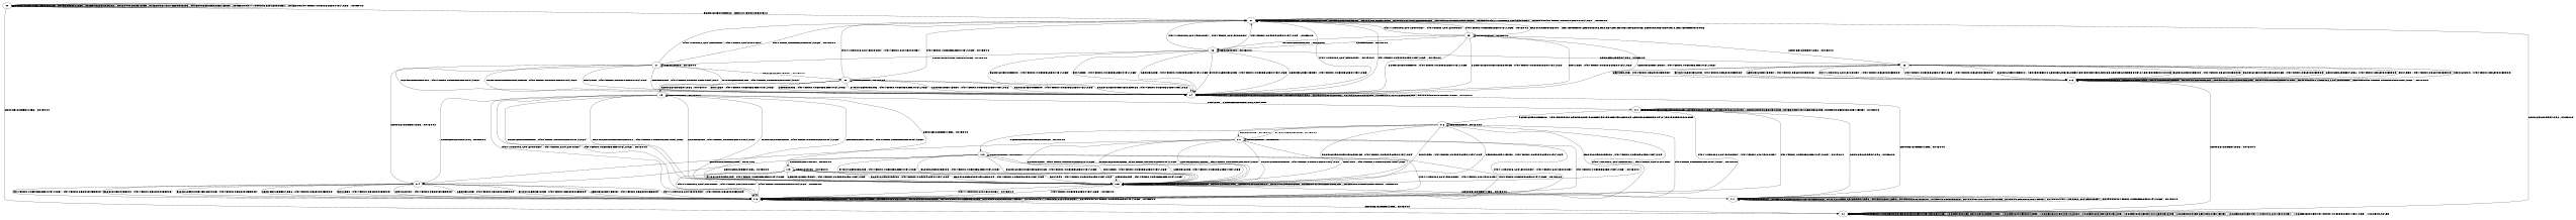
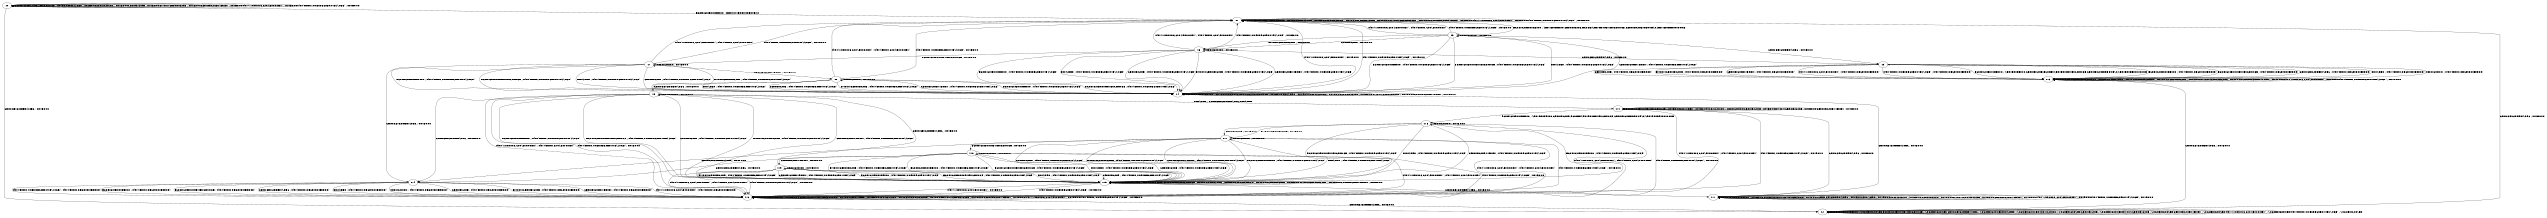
  digraph {
    n1 [label=s0]
    n2 [label=s1]
    n3 [label=s2]
    n4 [label=s3]
    n5 [label=s4]
    n6 [label=s5]
    n7 [label=s6]
    n8 [label=s11]
    n9 [label=s13]
    n10 [label=s7]
    n11 [label=s8]
    n12 [label=s14]
    n13 [label=s9]
    n14 [label=s12]
    n15 [label=s10]
    n16 [label=s15]
    n17 [label=s16]
    n18 [label=s17]
    n19 [label=s18]
    n20 [label=s19]
    n1 -> n1 [label="ECDH_CLIENT_KEY_EXCHANGE / TIMEOUT"]
    n1 -> n1 [label="FINISHED / TIMEOUT"]
    n1 -> n1 [label="APPLICATION / TIMEOUT"]
    n1 -> n1 [label="CERTIFICATE / TIMEOUT"]
    n1 -> n1 [label="EMPTY_CERTIFICATE / TIMEOUT"]
    n1 -> n1 [label="CERTIFICATE_VERIFY / TIMEOUT"]
    n1 -> n1 [label="Alert(WARNING,CLOSE_NOTIFY) / TIMEOUT"]
    n1 -> n1 [label="Alert(FATAL,UNEXPECTED_MESSAGE) / TIMEOUT"]
    n1 -> n2 [label="ECDH_CLIENT_HELLO / HELLO_VERIFY_REQUEST"]
    n1 -> n3 [label="CHANGE_CIPHER_SPEC / TIMEOUT"]
    n2 -> n2 [label="ECDH_CLIENT_KEY_EXCHANGE / TIMEOUT"]
    n2 -> n2 [label="FINISHED / TIMEOUT"]
    n2 -> n2 [label="APPLICATION / TIMEOUT"]
    n2 -> n2 [label="CERTIFICATE / TIMEOUT"]
    n2 -> n2 [label="EMPTY_CERTIFICATE / TIMEOUT"]
    n2 -> n2 [label="CERTIFICATE_VERIFY / TIMEOUT"]
    n2 -> n2 [label="Alert(WARNING,CLOSE_NOTIFY) / TIMEOUT"]
    n2 -> n2 [label="Alert(FATAL,UNEXPECTED_MESSAGE) / TIMEOUT"]
    n2 -> n3 [label="CHANGE_CIPHER_SPEC / TIMEOUT"]
    n2 -> n4 [label="ECDH_CLIENT_HELLO / SERVER_HELLO,CERTIFICATE,ECDHE_SERVER_KEY_EXCHANGE,CERTIFICATE_REQUEST,SERVER_HELLO_DONE"]
    n3 -> n3 [label="ECDH_CLIENT_HELLO / SOCKET_CLOSED"]
    n3 -> n3 [label="ECDH_CLIENT_KEY_EXCHANGE / SOCKET_CLOSED"]
    n3 -> n3 [label="CHANGE_CIPHER_SPEC / SOCKET_CLOSED"]
    n3 -> n3 [label="FINISHED / SOCKET_CLOSED"]
    n3 -> n3 [label="APPLICATION / SOCKET_CLOSED"]
    n3 -> n3 [label="CERTIFICATE / SOCKET_CLOSED"]
    n3 -> n3 [label="EMPTY_CERTIFICATE / SOCKET_CLOSED"]
    n3 -> n3 [label="CERTIFICATE_VERIFY / SOCKET_CLOSED"]
    n3 -> n3 [label="Alert(WARNING,CLOSE_NOTIFY) / SOCKET_CLOSED"]
    n3 -> n3 [label="Alert(FATAL,UNEXPECTED_MESSAGE) / SOCKET_CLOSED"]
    n4 -> n2 [label="Alert(WARNING,CLOSE_NOTIFY) / Alert(FATAL,CLOSE_NOTIFY)"]
    n4 -> n2 [label="Alert(FATAL,UNEXPECTED_MESSAGE) / TIMEOUT"]
    n4 -> n4 [label="APPLICATION / TIMEOUT"]
    n4 -> n5 [label="ECDH_CLIENT_HELLO / Alert(FATAL,UNEXPECTED_MESSAGE)"]
    n4 -> n5 [label="ECDH_CLIENT_KEY_EXCHANGE / Alert(FATAL,UNEXPECTED_MESSAGE)"]
    n4 -> n5 [label="FINISHED / Alert(FATAL,UNEXPECTED_MESSAGE)"]
    n4 -> n5 [label="CERTIFICATE_VERIFY / Alert(FATAL,UNEXPECTED_MESSAGE)"]
    n4 -> n6 [label="CHANGE_CIPHER_SPEC / TIMEOUT"]
    n4 -> n7 [label="CERTIFICATE / TIMEOUT"]
    n4 -> n7 [label="EMPTY_CERTIFICATE / TIMEOUT"]
    n5 -> n2 [label="Alert(WARNING,CLOSE_NOTIFY) / TIMEOUT"]
    n5 -> n2 [label="Alert(FATAL,UNEXPECTED_MESSAGE) / TIMEOUT"]
    n5 -> n5 [label="ECDH_CLIENT_HELLO / TIMEOUT"]
    n5 -> n5 [label="ECDH_CLIENT_KEY_EXCHANGE / TIMEOUT"]
    n5 -> n5 [label="FINISHED / TIMEOUT"]
    n5 -> n5 [label="APPLICATION / TIMEOUT"]
    n5 -> n5 [label="CERTIFICATE / TIMEOUT"]
    n5 -> n5 [label="EMPTY_CERTIFICATE / TIMEOUT"]
    n5 -> n5 [label="CERTIFICATE_VERIFY / TIMEOUT"]
    n5 -> n8 [label="CHANGE_CIPHER_SPEC / TIMEOUT"]
    n6 -> n9 [label="ECDH_CLIENT_HELLO / Alert(FATAL,DECRYPT_ERROR)"]
    n6 -> n9 [label="ECDH_CLIENT_KEY_EXCHANGE / Alert(FATAL,DECRYPT_ERROR)"]
    n6 -> n9 [label="CHANGE_CIPHER_SPEC / Alert(FATAL,DECRYPT_ERROR)"]
    n6 -> n9 [label="FINISHED / Alert(FATAL,DECRYPT_ERROR)"]
    n6 -> n9 [label="APPLICATION / Alert(FATAL,DECRYPT_ERROR)"]
    n6 -> n9 [label="CERTIFICATE / Alert(FATAL,DECRYPT_ERROR)"]
    n6 -> n9 [label="EMPTY_CERTIFICATE / Alert(FATAL,DECRYPT_ERROR)"]
    n6 -> n9 [label="CERTIFICATE_VERIFY / Alert(FATAL,DECRYPT_ERROR)"]
    n6 -> n9 [label="Alert(WARNING,CLOSE_NOTIFY) / Alert(FATAL,DECRYPT_ERROR)"]
    n6 -> n9 [label="Alert(FATAL,UNEXPECTED_MESSAGE) / Alert(FATAL,DECRYPT_ERROR)"]
    n7 -> n2 [label="Alert(WARNING,CLOSE_NOTIFY) / Alert(FATAL,CLOSE_NOTIFY)"]
    n7 -> n2 [label="Alert(FATAL,UNEXPECTED_MESSAGE) / TIMEOUT"]
    n7 -> n5 [label="ECDH_CLIENT_HELLO / Alert(FATAL,UNEXPECTED_MESSAGE)"]
    n7 -> n5 [label="FINISHED / Alert(FATAL,UNEXPECTED_MESSAGE)"]
    n7 -> n5 [label="CERTIFICATE / Alert(FATAL,UNEXPECTED_MESSAGE)"]
    n7 -> n5 [label="EMPTY_CERTIFICATE / Alert(FATAL,UNEXPECTED_MESSAGE)"]
    n7 -> n5 [label="CERTIFICATE_VERIFY / Alert(FATAL,UNEXPECTED_MESSAGE)"]
    n7 -> n6 [label="CHANGE_CIPHER_SPEC / TIMEOUT"]
    n7 -> n7 [label="APPLICATION / TIMEOUT"]
    n7 -> n10 [label="ECDH_CLIENT_KEY_EXCHANGE / TIMEOUT"]
    n8 -> n8 [label="ECDH_CLIENT_HELLO / TIMEOUT"]
    n8 -> n8 [label="ECDH_CLIENT_KEY_EXCHANGE / TIMEOUT"]
    n8 -> n8 [label="CHANGE_CIPHER_SPEC / TIMEOUT"]
    n8 -> n8 [label="FINISHED / TIMEOUT"]
    n8 -> n8 [label="APPLICATION / TIMEOUT"]
    n8 -> n8 [label="CERTIFICATE / TIMEOUT"]
    n8 -> n8 [label="EMPTY_CERTIFICATE / TIMEOUT"]
    n8 -> n8 [label="CERTIFICATE_VERIFY / TIMEOUT"]
    n8 -> n8 [label="Alert(WARNING,CLOSE_NOTIFY) / TIMEOUT"]
    n8 -> n8 [label="Alert(FATAL,UNEXPECTED_MESSAGE) / TIMEOUT"]
    n9 -> n3 [label="CHANGE_CIPHER_SPEC / TIMEOUT"]
    n9 -> n6 [label="ECDH_CLIENT_HELLO / SERVER_HELLO,CERTIFICATE,ECDHE_SERVER_KEY_EXCHANGE,CERTIFICATE_REQUEST,SERVER_HELLO_DONE"]
    n9 -> n9 [label="ECDH_CLIENT_KEY_EXCHANGE / TIMEOUT"]
    n9 -> n9 [label="FINISHED / TIMEOUT"]
    n9 -> n9 [label="APPLICATION / TIMEOUT"]
    n9 -> n9 [label="CERTIFICATE / TIMEOUT"]
    n9 -> n9 [label="EMPTY_CERTIFICATE / TIMEOUT"]
    n9 -> n9 [label="CERTIFICATE_VERIFY / TIMEOUT"]
    n9 -> n9 [label="Alert(WARNING,CLOSE_NOTIFY) / TIMEOUT"]
    n9 -> n9 [label="Alert(FATAL,UNEXPECTED_MESSAGE) / TIMEOUT"]
    n10 -> n2 [label="Alert(WARNING,CLOSE_NOTIFY) / Alert(FATAL,CLOSE_NOTIFY)"]
    n10 -> n2 [label="Alert(FATAL,UNEXPECTED_MESSAGE) / TIMEOUT"]
    n10 -> n5 [label="ECDH_CLIENT_HELLO / Alert(FATAL,UNEXPECTED_MESSAGE)"]
    n10 -> n5 [label="ECDH_CLIENT_KEY_EXCHANGE / Alert(FATAL,UNEXPECTED_MESSAGE)"]
    n10 -> n5 [label="FINISHED / Alert(FATAL,UNEXPECTED_MESSAGE)"]
    n10 -> n5 [label="CERTIFICATE / Alert(FATAL,UNEXPECTED_MESSAGE)"]
    n10 -> n5 [label="EMPTY_CERTIFICATE / Alert(FATAL,UNEXPECTED_MESSAGE)"]
    n10 -> n10 [label="APPLICATION / TIMEOUT"]
    n10 -> n11 [label="CERTIFICATE_VERIFY / TIMEOUT"]
    n10 -> n12 [label="CHANGE_CIPHER_SPEC / TIMEOUT"]
    n11 -> n2 [label="Alert(WARNING,CLOSE_NOTIFY) / Alert(FATAL,CLOSE_NOTIFY)"]
    n11 -> n2 [label="Alert(FATAL,UNEXPECTED_MESSAGE) / TIMEOUT"]
    n11 -> n5 [label="ECDH_CLIENT_HELLO / Alert(FATAL,UNEXPECTED_MESSAGE)"]
    n11 -> n5 [label="ECDH_CLIENT_KEY_EXCHANGE / Alert(FATAL,UNEXPECTED_MESSAGE)"]
    n11 -> n5 [label="FINISHED / Alert(FATAL,UNEXPECTED_MESSAGE)"]
    n11 -> n5 [label="CERTIFICATE / Alert(FATAL,UNEXPECTED_MESSAGE)"]
    n11 -> n5 [label="EMPTY_CERTIFICATE / Alert(FATAL,UNEXPECTED_MESSAGE)"]
    n11 -> n5 [label="CERTIFICATE_VERIFY / Alert(FATAL,UNEXPECTED_MESSAGE)"]
    n11 -> n11 [label="APPLICATION / TIMEOUT"]
    n11 -> n13 [label="CHANGE_CIPHER_SPEC / TIMEOUT"]
    n12 -> n14 [label="ECDH_CLIENT_HELLO / Alert(FATAL,DECRYPT_ERROR)"]
    n12 -> n14 [label="ECDH_CLIENT_KEY_EXCHANGE / Alert(FATAL,DECRYPT_ERROR)"]
    n12 -> n14 [label="CHANGE_CIPHER_SPEC / Alert(FATAL,DECRYPT_ERROR)"]
    n12 -> n14 [label="FINISHED / Alert(FATAL,DECRYPT_ERROR)"]
    n12 -> n14 [label="APPLICATION / Alert(FATAL,DECRYPT_ERROR)"]
    n12 -> n14 [label="CERTIFICATE / Alert(FATAL,DECRYPT_ERROR)"]
    n12 -> n14 [label="EMPTY_CERTIFICATE / Alert(FATAL,DECRYPT_ERROR)"]
    n12 -> n14 [label="CERTIFICATE_VERIFY / Alert(FATAL,DECRYPT_ERROR)"]
    n12 -> n14 [label="Alert(WARNING,CLOSE_NOTIFY) / Alert(FATAL,DECRYPT_ERROR)"]
    n12 -> n14 [label="Alert(FATAL,UNEXPECTED_MESSAGE) / Alert(FATAL,DECRYPT_ERROR)"]
    n13 -> n12 [label="CHANGE_CIPHER_SPEC / TIMEOUT"]
    n13 -> n13 [label="APPLICATION / TIMEOUT"]
    n13 -> n14 [label="Alert(WARNING,CLOSE_NOTIFY) / Alert(FATAL,CLOSE_NOTIFY)"]
    n13 -> n14 [label="Alert(FATAL,UNEXPECTED_MESSAGE) / TIMEOUT"]
    n13 -> n15 [label="FINISHED / CHANGE_CIPHER_SPEC,FINISHED"]
    n13 -> n16 [label="ECDH_CLIENT_HELLO / Alert(FATAL,UNEXPECTED_MESSAGE)"]
    n13 -> n16 [label="ECDH_CLIENT_KEY_EXCHANGE / Alert(FATAL,UNEXPECTED_MESSAGE)"]
    n13 -> n16 [label="CERTIFICATE / Alert(FATAL,UNEXPECTED_MESSAGE)"]
    n13 -> n16 [label="EMPTY_CERTIFICATE / Alert(FATAL,UNEXPECTED_MESSAGE)"]
    n13 -> n16 [label="CERTIFICATE_VERIFY / Alert(FATAL,UNEXPECTED_MESSAGE)"]
    n14 -> n3 [label="CHANGE_CIPHER_SPEC / TIMEOUT"]
    n14 -> n14 [label="ECDH_CLIENT_HELLO / TIMEOUT"]
    n14 -> n14 [label="ECDH_CLIENT_KEY_EXCHANGE / TIMEOUT"]
    n14 -> n14 [label="FINISHED / TIMEOUT"]
    n14 -> n14 [label="APPLICATION / TIMEOUT"]
    n14 -> n14 [label="CERTIFICATE / TIMEOUT"]
    n14 -> n14 [label="EMPTY_CERTIFICATE / TIMEOUT"]
    n14 -> n14 [label="CERTIFICATE_VERIFY / TIMEOUT"]
    n14 -> n14 [label="Alert(WARNING,CLOSE_NOTIFY) / TIMEOUT"]
    n14 -> n14 [label="Alert(FATAL,UNEXPECTED_MESSAGE) / TIMEOUT"]
    n15 -> n8 [label="CHANGE_CIPHER_SPEC / TIMEOUT"]
    n15 -> n14 [label="Alert(WARNING,CLOSE_NOTIFY) / Alert(FATAL,CLOSE_NOTIFY)"]
    n15 -> n14 [label="Alert(FATAL,UNEXPECTED_MESSAGE) / TIMEOUT"]
    n15 -> n15 [label="ECDH_CLIENT_KEY_EXCHANGE / TIMEOUT"]
    n15 -> n15 [label="FINISHED / TIMEOUT"]
    n15 -> n15 [label="APPLICATION / APPLICATION"]
    n15 -> n15 [label="CERTIFICATE / TIMEOUT"]
    n15 -> n15 [label="EMPTY_CERTIFICATE / TIMEOUT"]
    n15 -> n15 [label="CERTIFICATE_VERIFY / TIMEOUT"]
    n15 -> n17 [label="ECDH_CLIENT_HELLO / SERVER_HELLO,CERTIFICATE,ECDHE_SERVER_KEY_EXCHANGE,CERTIFICATE_REQUEST,SERVER_HELLO_DONE"]
    n16 -> n8 [label="CHANGE_CIPHER_SPEC / TIMEOUT"]
    n16 -> n14 [label="Alert(WARNING,CLOSE_NOTIFY) / TIMEOUT"]
    n16 -> n14 [label="Alert(FATAL,UNEXPECTED_MESSAGE) / TIMEOUT"]
    n16 -> n16 [label="ECDH_CLIENT_HELLO / TIMEOUT"]
    n16 -> n16 [label="ECDH_CLIENT_KEY_EXCHANGE / TIMEOUT"]
    n16 -> n16 [label="FINISHED / TIMEOUT"]
    n16 -> n16 [label="APPLICATION / TIMEOUT"]
    n16 -> n16 [label="CERTIFICATE / TIMEOUT"]
    n16 -> n16 [label="EMPTY_CERTIFICATE / TIMEOUT"]
    n16 -> n16 [label="CERTIFICATE_VERIFY / TIMEOUT"]
    n17 -> n14 [label="Alert(WARNING,CLOSE_NOTIFY) / Alert(FATAL,CLOSE_NOTIFY)"]
    n17 -> n14 [label="Alert(FATAL,UNEXPECTED_MESSAGE) / TIMEOUT"]
    n17 -> n16 [label="ECDH_CLIENT_HELLO / Alert(FATAL,UNEXPECTED_MESSAGE)"]
    n17 -> n16 [label="ECDH_CLIENT_KEY_EXCHANGE / Alert(FATAL,UNEXPECTED_MESSAGE)"]
    n17 -> n16 [label="FINISHED / Alert(FATAL,UNEXPECTED_MESSAGE)"]
    n17 -> n16 [label="CERTIFICATE_VERIFY / Alert(FATAL,UNEXPECTED_MESSAGE)"]
    n17 -> n17 [label="APPLICATION / TIMEOUT"]
    n17 -> n18 [label="CERTIFICATE / TIMEOUT"]
    n17 -> n18 [label="EMPTY_CERTIFICATE / TIMEOUT"]
    n18 -> n12 [label="CHANGE_CIPHER_SPEC / TIMEOUT"]
    n18 -> n14 [label="Alert(WARNING,CLOSE_NOTIFY) / Alert(FATAL,CLOSE_NOTIFY)"]
    n18 -> n14 [label="Alert(FATAL,UNEXPECTED_MESSAGE) / TIMEOUT"]
    n18 -> n16 [label="ECDH_CLIENT_HELLO / Alert(FATAL,UNEXPECTED_MESSAGE)"]
    n18 -> n16 [label="FINISHED / Alert(FATAL,UNEXPECTED_MESSAGE)"]
    n18 -> n16 [label="CERTIFICATE / Alert(FATAL,UNEXPECTED_MESSAGE)"]
    n18 -> n16 [label="EMPTY_CERTIFICATE / Alert(FATAL,UNEXPECTED_MESSAGE)"]
    n18 -> n16 [label="CERTIFICATE_VERIFY / Alert(FATAL,UNEXPECTED_MESSAGE)"]
    n18 -> n18 [label="APPLICATION / TIMEOUT"]
-   n17 -> n19 [label="ECDH_CLIENT_KEY_EXCHANGE / TIMEOUT"]
+   n18 -> n19 [label="ECDH_CLIENT_KEY_EXCHANGE / TIMEOUT"]
    n19 -> n12 [label="CHANGE_CIPHER_SPEC / TIMEOUT"]
    n19 -> n14 [label="Alert(WARNING,CLOSE_NOTIFY) / Alert(FATAL,CLOSE_NOTIFY)"]
    n19 -> n14 [label="Alert(FATAL,UNEXPECTED_MESSAGE) / TIMEOUT"]
    n19 -> n16 [label="ECDH_CLIENT_HELLO / Alert(FATAL,UNEXPECTED_MESSAGE)"]
    n19 -> n16 [label="ECDH_CLIENT_KEY_EXCHANGE / Alert(FATAL,UNEXPECTED_MESSAGE)"]
    n19 -> n16 [label="FINISHED / Alert(FATAL,UNEXPECTED_MESSAGE)"]
    n19 -> n16 [label="CERTIFICATE / Alert(FATAL,UNEXPECTED_MESSAGE)"]
    n19 -> n16 [label="EMPTY_CERTIFICATE / Alert(FATAL,UNEXPECTED_MESSAGE)"]
    n19 -> n19 [label="APPLICATION / TIMEOUT"]
    n19 -> n20 [label="CERTIFICATE_VERIFY / TIMEOUT"]
    n20 -> n13 [label="CHANGE_CIPHER_SPEC / TIMEOUT"]
    n20 -> n14 [label="Alert(WARNING,CLOSE_NOTIFY) / Alert(FATAL,CLOSE_NOTIFY)"]
    n20 -> n14 [label="Alert(FATAL,UNEXPECTED_MESSAGE) / TIMEOUT"]
    n20 -> n16 [label="ECDH_CLIENT_HELLO / Alert(FATAL,UNEXPECTED_MESSAGE)"]
    n20 -> n16 [label="ECDH_CLIENT_KEY_EXCHANGE / Alert(FATAL,UNEXPECTED_MESSAGE)"]
    n20 -> n16 [label="FINISHED / Alert(FATAL,UNEXPECTED_MESSAGE)"]
    n20 -> n16 [label="CERTIFICATE / Alert(FATAL,UNEXPECTED_MESSAGE)"]
    n20 -> n16 [label="EMPTY_CERTIFICATE / Alert(FATAL,UNEXPECTED_MESSAGE)"]
    n20 -> n16 [label="CERTIFICATE_VERIFY / Alert(FATAL,UNEXPECTED_MESSAGE)"]
    n20 -> n20 [label="APPLICATION / TIMEOUT"]
  }
